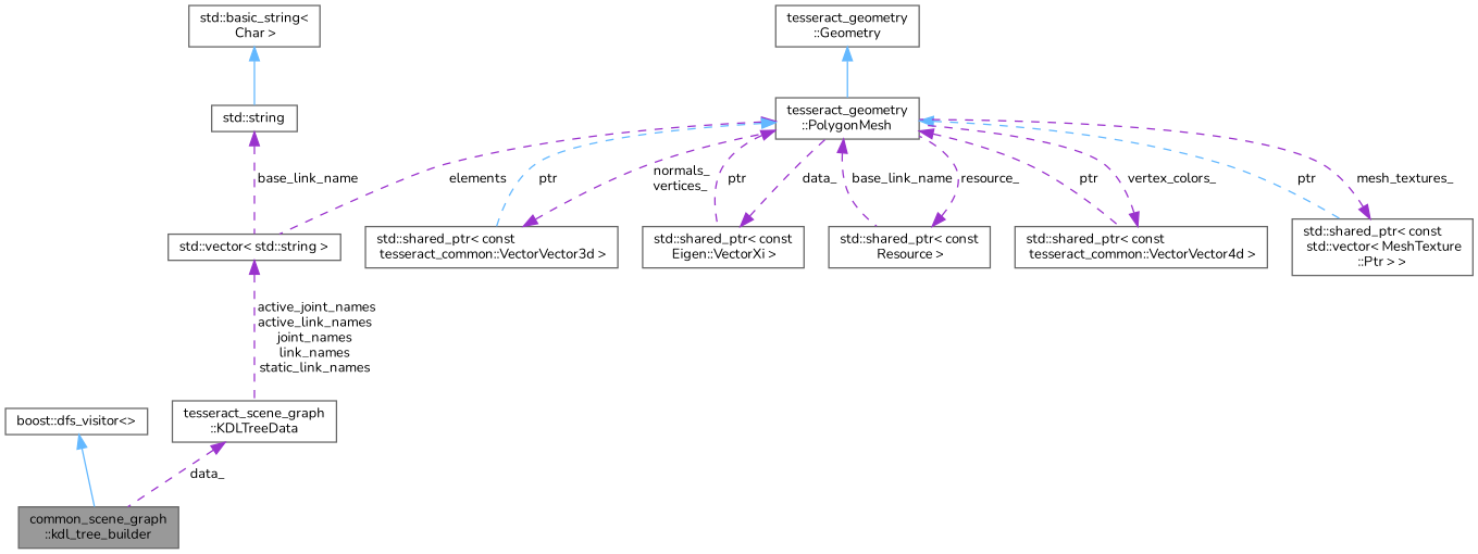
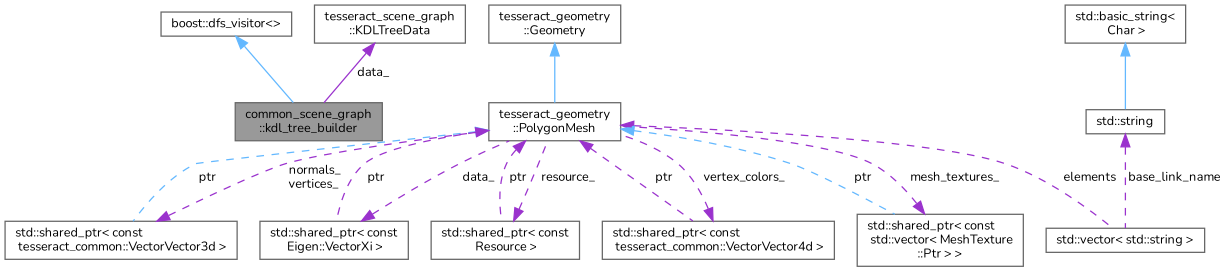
  digraph {
    fontname=Nunito
    rankdir=TB
    node [color=gray40 fillcolor=white fontname=Nunito fontsize=10 shape=box style=filled]
    edge [color=darkorchid3 dir=back fontname=Nunito fontsize=10 labelfontname=Helvetica labelfontsize=10 style=dashed]
    n1 [fillcolor=grey60 fontcolor=black height=0.2 label="common_scene_graph\l::kdl_tree_builder" width=0.4]
    n2 [height=0.2 label="boost::dfs_visitor\<\>" width=0.4]
    n3 [height=0.2 label="tesseract_scene_graph\l::KDLTreeData" width=0.4]
    n4 [height=0.2 label="std::string" width=0.4]
    n5 [height=0.2 label="std::vector\< std::string \>" width=0.4]
    n6 [height=0.2 label="std::basic_string\<\l Char \>" width=0.4]
    n7 [height=0.2 label="tesseract_geometry\l::PolygonMesh" width=0.4]
    n8 [height=0.2 label="std::shared_ptr\< const\l tesseract_common::VectorVector3d \>" width=0.4]
    n9 [height=0.2 label="std::shared_ptr\< const\l Eigen::VectorXi \>" width=0.4]
    n10 [height=0.2 label="std::shared_ptr\< const\l Resource \>" width=0.4]
    n11 [height=0.2 label="std::shared_ptr\< const\l tesseract_common::VectorVector4d \>" width=0.4]
    n12 [height=0.2 label="std::shared_ptr\< const\l std::vector\< MeshTexture\l::Ptr \> \>" width=0.4]
    n13 [height=0.2 label="tesseract_geometry\l::Geometry" width=0.4]
    n2 -> n1 [color=steelblue1 style=solid]
-   n3 -> n1 [label=" data_"]
+   n3 -> n1 [label=" data_" style=solid]
    n4 -> n5 [label=" base_link_name"]
-   n5 -> n3 [label=" active_joint_names\nactive_link_names\njoint_names\nlink_names\nstatic_link_names"]
    n6 -> n4 [color=steelblue1 style=solid]
    n7 -> n5 [label=" elements"]
    n7 -> n8 [color=steelblue1 label=" ptr"]
    n7 -> n9 [label=" ptr"]
-   n7 -> n10 [label=" base_link_name"]
+   n7 -> n10 [label=" ptr"]
    n7 -> n11 [label=" ptr"]
    n7 -> n12 [color=steelblue1 label=" ptr"]
    n8 -> n7 [label=" normals_\nvertices_"]
    n9 -> n7 [label=" data_"]
    n10 -> n7 [label=" resource_"]
    n11 -> n7 [label=" vertex_colors_"]
    n12 -> n7 [label=" mesh_textures_"]
    n13 -> n7 [color=steelblue1 style=solid]
  }
